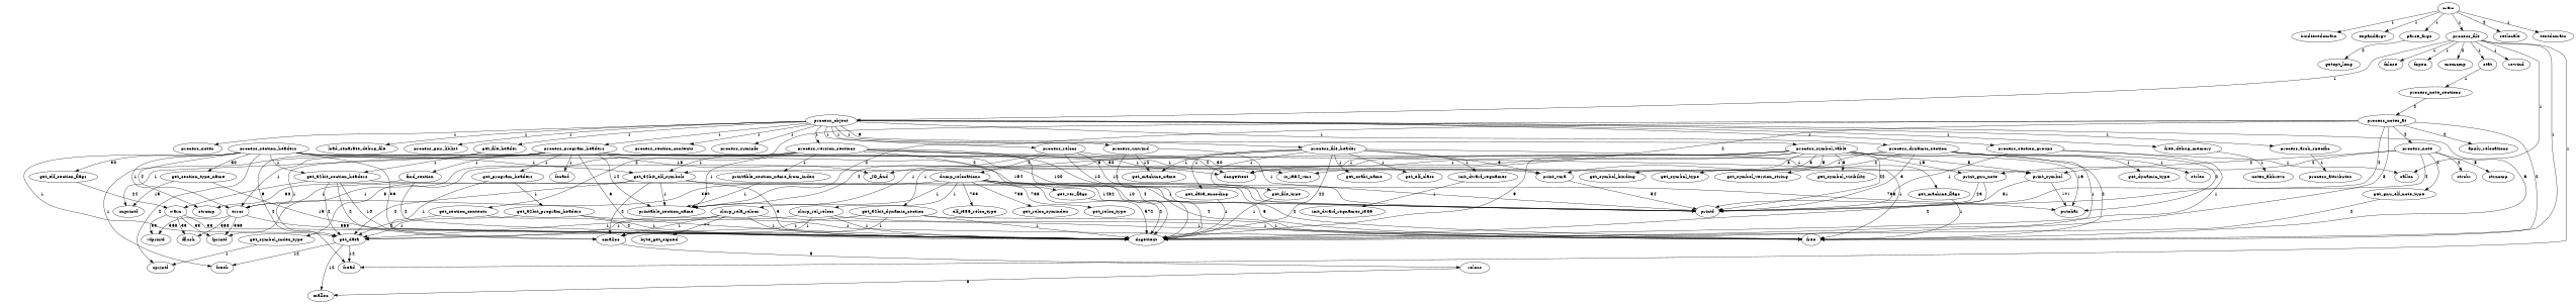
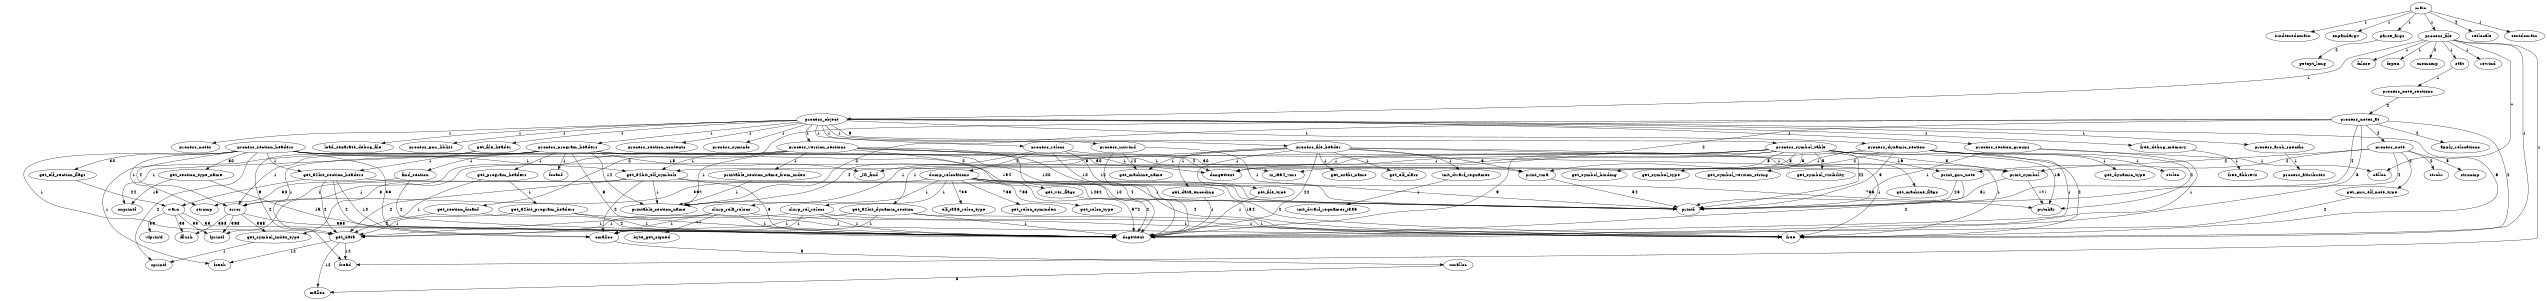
  strict digraph {
    cmalloc
-   xmalloc [label=relocs]
+   xmalloc
    malloc
    dump_relocations
    dcgettext
    elf_i386_reloc_type
    error
    free
    get_reloc_symindex
    get_reloc_type
    printf
    putchar
    slurp_rel_relocs
    slurp_rela_relocs
    fflush
    fprintf
    vfprintf
    get_data
    byte_get_signed
    fread
    fseek
    find_section
    strcmp
    free_debug_memory
-   free_abbrevs [label=notes_abbrevs]
+   free_abbrevs
    get_32bit_dynamic_section
    get_32bit_elf_symbols
    printable_section_name
    get_32bit_program_headers
    get_32bit_section_headers
    warn
    get_data_encoding
    get_file_header
    get_file_type
    get_gnu_elf_note_type
    get_program_headers
-   get_section_contents
+   get_section_contents [label=get_section_fscanf]
    get_section_type_name
    snprintf
    get_symbol_index_type
    sprintf
    get_ver_flags
    init_dwarf_regnames
    init_dwarf_regnames_i386
    main
    bindtextdomain
    expandargv
    parse_args
    process_file
    setlocale
    textdomain
    getopt_long
    calloc
    fclose
    fopen
    memcmp
    process_object
    rewind
    stat
    process_arch_specific
    process_dynamic_section
    process_file_header
    process_notes
    load_separate_debug_file
    process_gnu_liblist
    process_program_headers
    process_relocs
    process_section_contents
    process_section_groups
    process_symbol_table
    process_syminfo
    process_unwind
    process_version_sections
    process_note_sections
    print_gnu_note
    print_symbol
    print_vma
    printable_section_name_from_index
    process_attributes
    dcngettext
    get_dynamic_type
    strlen
    n83 [label=_IO_find]
    get_elf_class
    get_machine_flags
    get_machine_name
    get_osabi_name
    is_ia64_vms
    fscanf
    process_section_headers
    get_elf_section_flags
    get_symbol_binding
    get_symbol_type
    get_symbol_version_string
    get_symbol_visibility
    process_note
    strchr
    strncmp
    process_notes_at
    apply_relocations
    cmalloc -> xmalloc [label=8]
    xmalloc -> malloc [label=8]
    dump_relocations -> dcgettext [label=572]
    dump_relocations -> elf_i386_reloc_type [label=733]
    dump_relocations -> error [label=362]
    dump_relocations -> free [label=2]
    dump_relocations -> get_reloc_symindex [label=733]
    dump_relocations -> get_reloc_type [label=733]
    dump_relocations -> printf [label=1482]
    dump_relocations -> putchar [label=733]
    dump_relocations -> slurp_rel_relocs [label=1]
    dump_relocations -> slurp_rela_relocs [label=1]
    error -> dcgettext [label=368]
    error -> fflush [label=368]
    error -> fprintf [label=368]
-   error -> vfprintf [label=368]
+   error -> get_symbol_index_type [label=368]
    slurp_rel_relocs -> cmalloc [label=1]
    slurp_rel_relocs -> dcgettext [label=1]
    slurp_rel_relocs -> free [label=1]
    slurp_rel_relocs -> get_data [label=1]
    slurp_rela_relocs -> cmalloc [label=1]
    slurp_rela_relocs -> dcgettext [label=1]
    slurp_rela_relocs -> free [label=1]
    slurp_rela_relocs -> get_data [label=1]
    slurp_rela_relocs -> byte_get_signed [label=77]
    get_data -> malloc [label=12]
    get_data -> fread [label=12]
    get_data -> fseek [label=12]
    find_section -> dcgettext [label=2]
    find_section -> strcmp [label=30]
    free_debug_memory -> free_abbrevs [label=1]
    get_32bit_dynamic_section -> cmalloc [label=1]
    get_32bit_dynamic_section -> dcgettext [label=1]
    get_32bit_dynamic_section -> free [label=1]
    get_32bit_dynamic_section -> get_data [label=1]
    get_32bit_elf_symbols -> cmalloc [label=2]
    get_32bit_elf_symbols -> dcgettext [label=3]
    get_32bit_elf_symbols -> error [label=1]
-   get_32bit_elf_symbols -> free [label=6]
+   get_32bit_elf_symbols -> free [label=154]
    get_32bit_elf_symbols -> get_data [label=2]
    get_32bit_elf_symbols -> printable_section_name [label=1]
    get_32bit_program_headers -> dcgettext [label=1]
    get_32bit_program_headers -> free [label=1]
    get_32bit_program_headers -> get_data [label=1]
    get_32bit_section_headers -> cmalloc [label=2]
    get_32bit_section_headers -> dcgettext [label=10]
    get_32bit_section_headers -> free [label=4]
    get_32bit_section_headers -> get_data [label=2]
    get_32bit_section_headers -> warn [label=9]
    warn -> dcgettext [label=33]
    warn -> fflush [label=33]
    warn -> fprintf [label=33]
    warn -> vfprintf [label=33]
    get_data_encoding -> dcgettext [label=1]
    get_file_header -> fread [label=2]
    get_file_header -> get_32bit_section_headers [label=1]
    get_file_type -> dcgettext [label=1]
    get_gnu_elf_note_type -> dcgettext [label=2]
    get_program_headers -> cmalloc [label=1]
    get_program_headers -> get_32bit_program_headers [label=1]
    get_section_contents -> dcgettext [label=2]
    get_section_contents -> get_data [label=2]
    get_section_type_name -> dcgettext [label=15]
    get_section_type_name -> snprintf [label=15]
    get_symbol_index_type -> sprintf [label=1]
    get_ver_flags -> dcgettext [label=2]
    init_dwarf_regnames -> init_dwarf_regnames_i386 [label=1]
    main -> bindtextdomain [label=1]
    main -> expandargv [label=1]
    main -> parse_args [label=1]
    main -> process_file [label=1]
    main -> setlocale [label=2]
    main -> textdomain [label=1]
    parse_args -> getopt_long [label=2]
    process_file -> free [label=1]
    process_file -> fread [label=1]
-   process_file -> calloc [label=1]
+   process_file -> calloc [label=7]
    process_file -> fclose [label=1]
    process_file -> fopen [label=1]
    process_file -> memcmp [label=2]
    process_file -> process_object [label=1]
    process_file -> rewind [label=1]
    process_file -> stat [label=1]
    process_object -> free [label=6]
    process_object -> free_debug_memory [label=1]
    process_object -> get_file_header [label=1]
    process_object -> process_arch_specific [label=1]
    process_object -> process_dynamic_section [label=1]
    process_object -> process_file_header [label=1]
    process_object -> process_notes [label=1]
    process_object -> load_separate_debug_file [label=1]
    process_object -> process_gnu_liblist [label=1]
    process_object -> process_program_headers [label=1]
    process_object -> process_relocs [label=1]
    process_object -> process_section_contents [label=1]
    process_object -> process_section_groups [label=1]
    process_object -> process_symbol_table [label=6]
    process_object -> process_syminfo [label=1]
    process_object -> process_unwind [label=1]
    process_object -> process_version_sections [label=1]
    stat -> process_note_sections [label=1]
    process_arch_specific -> process_attributes [label=1]
    process_dynamic_section -> dcgettext [label=1]
    process_dynamic_section -> printf [label=3]
    process_dynamic_section -> putchar [label=2]
    process_dynamic_section -> get_32bit_dynamic_section [label=1]
    process_dynamic_section -> print_vma [label=2]
    process_dynamic_section -> dcngettext [label=1]
    process_dynamic_section -> get_dynamic_type [label=1]
    process_dynamic_section -> strlen [label=1]
    process_file_header -> dcgettext [label=22]
-   get_machine_flags -> free [label=1]
+   process_file_header -> free [label=1]
    process_file_header -> get_data_encoding [label=1]
    process_file_header -> get_file_type [label=1]
    process_file_header -> init_dwarf_regnames [label=1]
    process_file_header -> print_vma [label=3]
    process_file_header -> n83 [label=3]
    process_file_header -> get_elf_class [label=1]
    process_file_header -> get_machine_flags [label=1]
    process_file_header -> get_machine_name [label=1]
    process_file_header -> get_osabi_name [label=1]
    process_program_headers -> dcgettext [label=6]
    process_program_headers -> error [label=1]
    process_program_headers -> printf [label=100]
    process_program_headers -> fseek [label=1]
    process_program_headers -> find_section [label=1]
    process_program_headers -> printable_section_name [label=14]
    process_program_headers -> get_program_headers [label=1]
    process_program_headers -> snprintf [label=1]
    process_program_headers -> n83 [label=18]
    process_program_headers -> is_ia64_vms [label=1]
    process_program_headers -> fscanf [label=1]
    process_relocs -> dump_relocations [label=2]
    process_relocs -> dcgettext [label=4]
    process_relocs -> printf [label=12]
    process_relocs -> printable_section_name [label=4]
    process_relocs -> dcngettext [label=4]
    process_section_groups -> dcgettext [label=1]
    process_section_groups -> printf [label=1]
    process_section_groups -> calloc [label=1]
    process_symbol_table -> dcgettext [label=9]
    process_symbol_table -> free [label=2]
    process_symbol_table -> printf [label=42]
    process_symbol_table -> putchar [label=16]
    process_symbol_table -> get_32bit_elf_symbols [label=1]
    process_symbol_table -> printable_section_name [label=1]
    process_symbol_table -> get_symbol_index_type [label=8]
    process_symbol_table -> print_gnu_note [label=16]
    process_symbol_table -> print_symbol [label=8]
    process_symbol_table -> dcngettext [label=1]
    process_symbol_table -> get_symbol_binding [label=8]
    process_symbol_table -> get_symbol_type [label=8]
    process_symbol_table -> get_symbol_version_string [label=8]
    process_symbol_table -> get_symbol_visibility [label=8]
    process_unwind -> dcgettext [label=1]
    process_unwind -> printf [label=1]
    process_unwind -> get_machine_name [label=12]
    process_version_sections -> dcgettext [label=10]
    process_version_sections -> free [label=1]
    process_version_sections -> printf [label=10]
    process_version_sections -> fprintf [label=1]
    process_version_sections -> get_data [label=1]
    process_version_sections -> get_32bit_elf_symbols [label=1]
    process_version_sections -> printable_section_name [label=1]
    process_version_sections -> get_ver_flags [label=2]
    process_version_sections -> printable_section_name_from_index [label=1]
    process_version_sections -> dcngettext [label=1]
    process_note_sections -> process_notes_at [label=2]
    print_gnu_note -> dcgettext [label=2]
    print_gnu_note -> printf [label=23]
    print_symbol -> printf [label=81]
    print_symbol -> putchar [label=121]
    print_vma -> printf [label=54]
    printable_section_name_from_index -> printable_section_name [label=1]
    process_section_headers -> dcgettext [label=36]
    process_section_headers -> error [label=4]
    process_section_headers -> printf [label=154]
    process_section_headers -> get_data [label=1]
    process_section_headers -> strcmp [label=1]
    process_section_headers -> get_32bit_elf_symbols [label=1]
    process_section_headers -> get_32bit_section_headers [label=1]
    process_section_headers -> get_section_type_name [label=30]
    process_section_headers -> sprintf [label=2]
    process_section_headers -> print_symbol [label=30]
    process_section_headers -> print_vma [label=30]
    process_section_headers -> get_elf_section_flags [label=30]
    get_elf_section_flags -> warn [label=24]
    process_note -> printf [label=4]
    process_note -> get_gnu_elf_note_type [label=2]
    process_note -> print_gnu_note [label=2]
    process_note -> print_symbol [label=2]
    process_note -> strchr [label=2]
    process_note -> strncmp [label=8]
    process_notes_at -> dcgettext [label=8]
    process_notes_at -> free [label=2]
    process_notes_at -> printf [label=4]
    process_notes_at -> printable_section_name [label=2]
    process_notes_at -> get_section_contents [label=2]
    process_notes_at -> is_ia64_vms [label=2]
    process_notes_at -> process_note [label=2]
    process_notes_at -> apply_relocations [label=2]
  }
